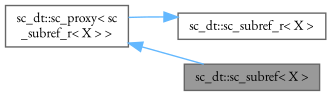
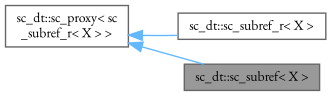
  digraph {
    fontname="EB Garamond"
    rankdir=LR
    node [color=gray40 fillcolor=white fontname="EB Garamond" fontsize=10 shape=box style=filled]
    edge [color=steelblue1 dir=back fontname="EB Garamond" fontsize=10 labelfontname=FreeSans labelfontsize=10 style=solid]
    n1 [fillcolor=grey60 fontcolor=black height=0.2 label="sc_dt::sc_subref\< X \>" width=0.4]
    n2 [height=0.2 label="sc_dt::sc_subref_r\< X \>" width=0.4]
    n3 [height=0.2 label="sc_dt::sc_proxy\< sc\l_subref_r\< X \> \>" width=0.4]
    n3 -> n1
-   n2 -> n3
+   n3 -> n2
  }
